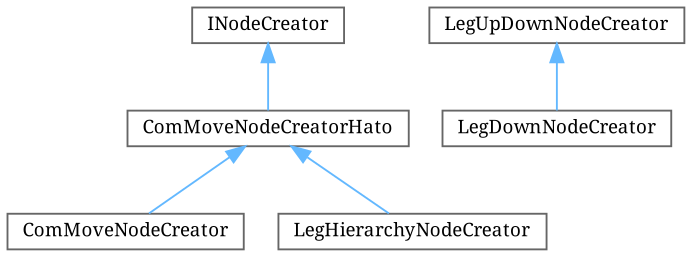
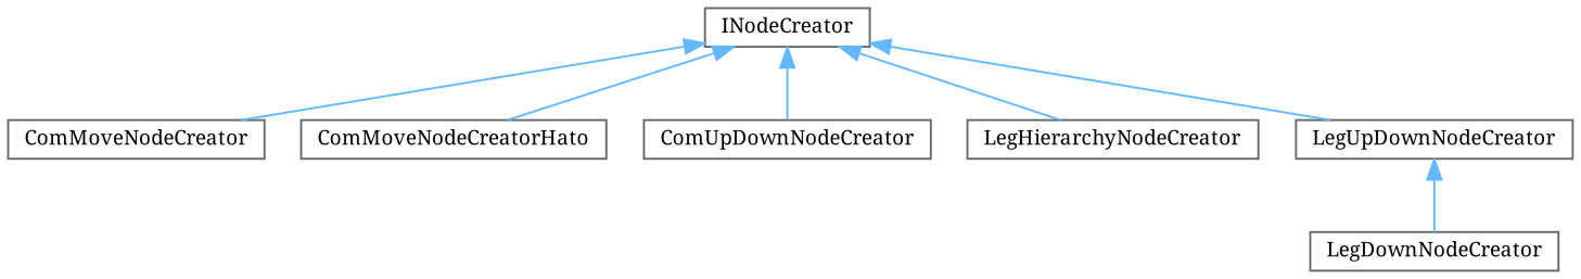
  digraph {
    fontname="Noto Serif"
    rankdir=TB
    node [color=grey40 fillcolor=white fontname="Noto Serif" fontsize=10 shape=box style=filled]
    edge [color=steelblue1 dir=back fontname="Noto Serif" fontsize=10 labelfontname=Helvetica labelfontsize=10 style=solid]
    n1 [height=0.2 label=INodeCreator width=0.4]
    n2 [height=0.2 label=ComMoveNodeCreator width=0.4]
    n3 [height=0.2 label=ComMoveNodeCreatorHato width=0.4]
+   n4 [height=0.2 label=ComUpDownNodeCreator width=0.4]
    n5 [height=0.2 label=LegHierarchyNodeCreator width=0.4]
    n6 [height=0.2 label=LegUpDownNodeCreator width=0.4]
    n7 [height=0.2 label=LegDownNodeCreator width=0.4]
-   n3 -> n2
+   n1 -> n2
    n1 -> n3
-   n3 -> n5
+   n1 -> n4
+   n1 -> n5
+   n1 -> n6
    n6 -> n7
  }
